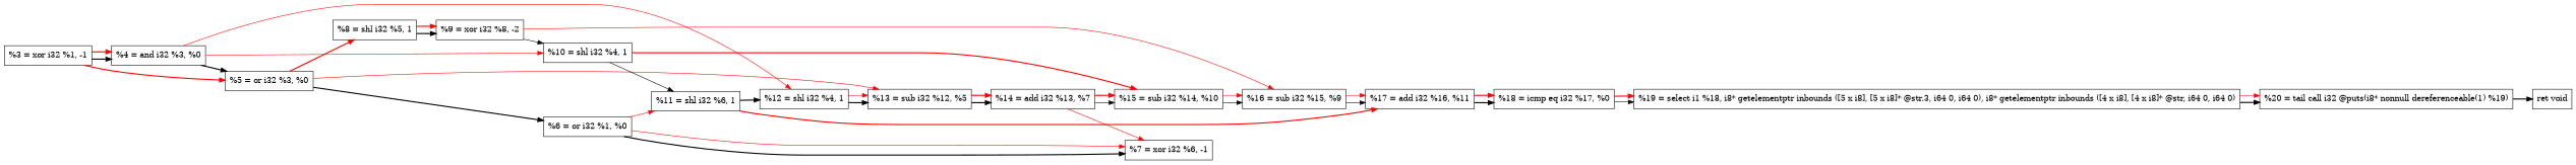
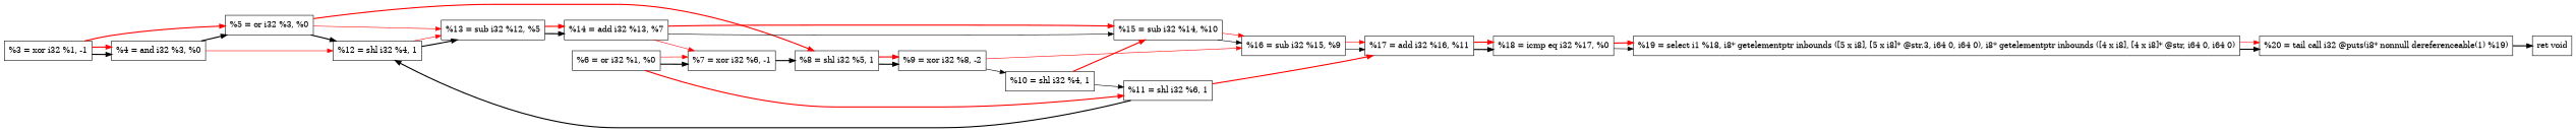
  digraph {
    rankdir=LR
    node [shape=record]
    edge [style=bold color=red]
    n1 [label="  %3 = xor i32 %1, -1"]
    n2 [label="  %4 = and i32 %3, %0"]
    n3 [label="  %5 = or i32 %3, %0"]
    n4 [label="  %10 = shl i32 %4, 1"]
    n5 [label="  %12 = shl i32 %4, 1"]
    n6 [label="  %6 = or i32 %1, %0"]
    n7 [label="  %8 = shl i32 %5, 1"]
    n8 [label="  %13 = sub i32 %12, %5"]
    n9 [label="  %11 = shl i32 %6, 1"]
    n10 [label="  %15 = sub i32 %14, %10"]
    n11 [label="  %7 = xor i32 %6, -1"]
    n12 [label="  %9 = xor i32 %8, -2"]
    n13 [label="  %14 = add i32 %13, %7"]
    n14 [label="  %17 = add i32 %16, %11"]
    n15 [label="  %16 = sub i32 %15, %9"]
    n16 [label="  %18 = icmp eq i32 %17, %0"]
    n17 [label="  %19 = select i1 %18, i8* getelementptr inbounds ([5 x i8], [5 x i8]* @str.3, i64 0, i64 0), i8* getelementptr inbounds ([4 x i8], [4 x i8]* @str, i64 0, i64 0)"]
    n18 [label="  %20 = tail call i32 @puts(i8* nonnull dereferenceable(1) %19)"]
    n19 [label="  ret void"]
    n1 -> n2 [color=""]
    n1 -> n2
    n1 -> n3
    n2 -> n3 [color=""]
-   n2 -> n4 [style=solid]
    n2 -> n5 [style=solid]
-   n3 -> n6 [color=""]
+   n3 -> n5 [color=""]
    n3 -> n7
    n3 -> n8 [style=solid]
    n4 -> n9 [style=solid color=""]
    n4 -> n10
    n5 -> n8 [color=""]
    n5 -> n8 [style=solid]
-   n6 -> n9 [style=solid]
+   n6 -> n9
    n6 -> n11 [color=""]
    n6 -> n11 [style=solid]
    n7 -> n12 [color=""]
    n7 -> n12
    n8 -> n13 [color=""]
    n8 -> n13
    n9 -> n5 [color=""]
    n9 -> n14
    n10 -> n15 [style=solid color=""]
    n10 -> n15 [style=solid]
+   n11 -> n7 [color=""]
    n12 -> n4 [style=solid color=""]
    n12 -> n15 [style=solid]
    n13 -> n10 [style=solid color=""]
    n13 -> n10
    n13 -> n11 [style=solid]
    n14 -> n16 [color=""]
    n14 -> n16
    n15 -> n14 [style=solid color=""]
    n15 -> n14 [style=solid]
    n16 -> n17 [style=solid color=""]
    n16 -> n17
    n17 -> n18 [color=""]
    n17 -> n18 [style=solid]
    n18 -> n19 [color=""]
  }
